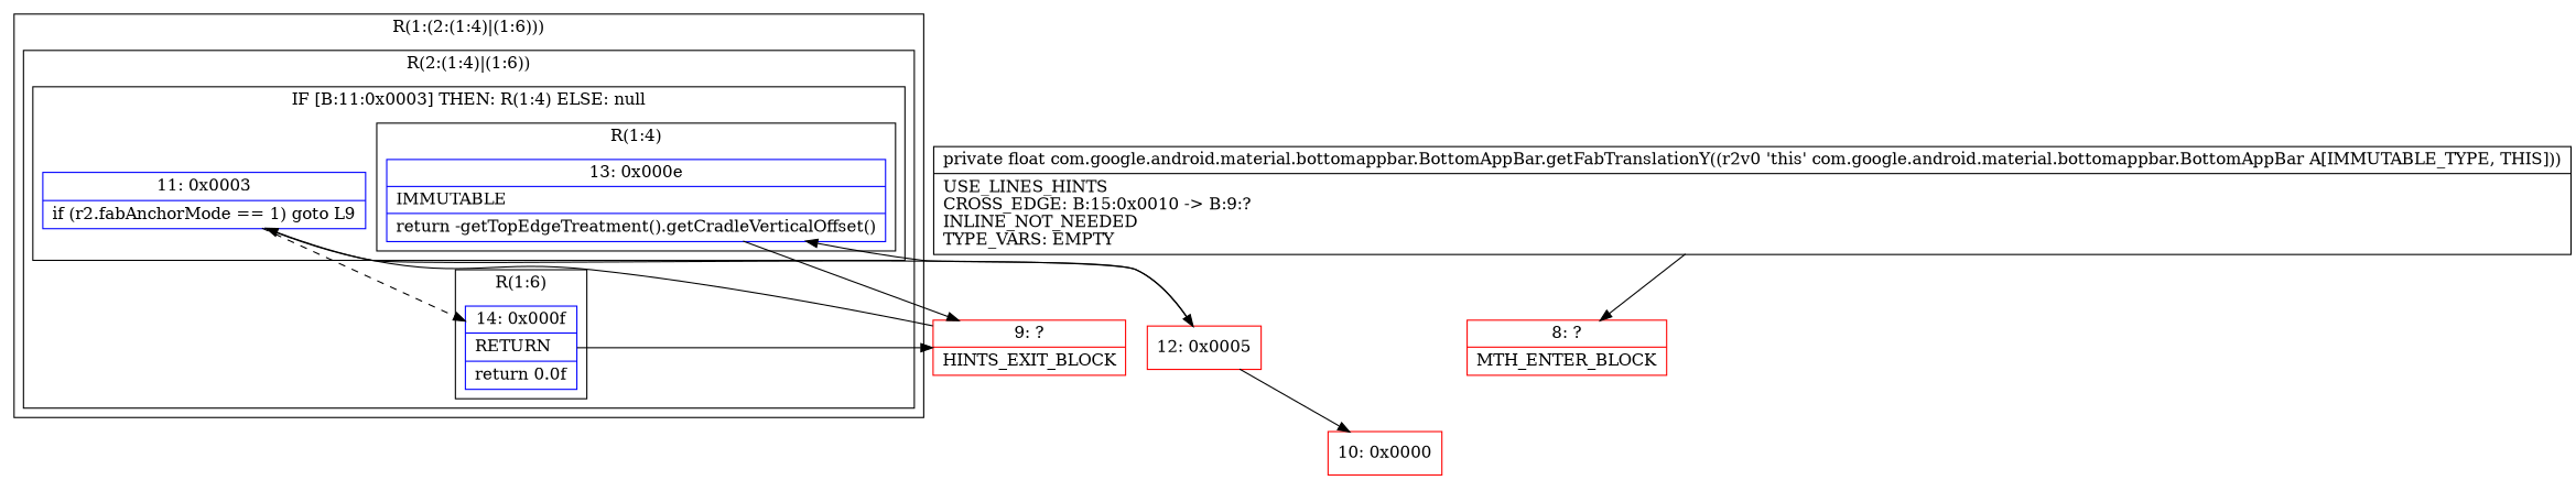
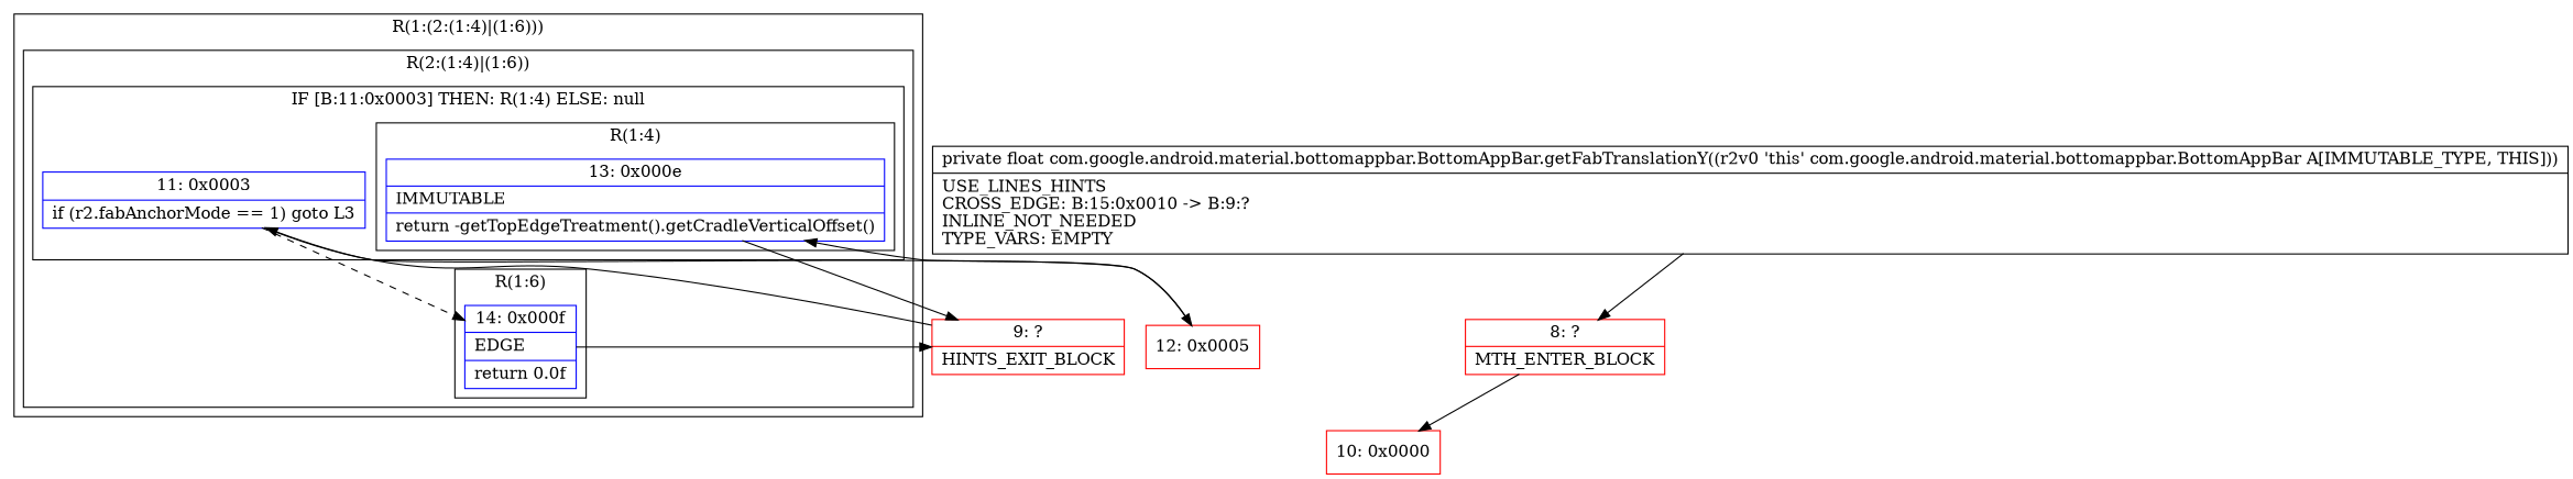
  digraph {
    node [color=red shape=record]
    n1 [color=blue label="{13\:\ 0x000e|IMMUTABLE\l|return \-getTopEdgeTreatment().getCradleVerticalOffset()\l}"]
-   n2 [color=blue label="{11\:\ 0x0003|if (r2.fabAnchorMode == 1) goto L9\l}"]
-   n3 [color=blue label="{14\:\ 0x000f|RETURN\l|return 0.0f\l}"]
+   n2 [color=blue label="{11\:\ 0x0003|if (r2.fabAnchorMode == 1) goto L3\l}"]
+   n3 [color=blue label="{14\:\ 0x000f|EDGE\l|return 0.0f\l}"]
    n4 [label="{9\:\ ?|HINTS_EXIT_BLOCK\l}"]
    n5 [label="{12\:\ 0x0005}"]
    n6 [label="{8\:\ ?|MTH_ENTER_BLOCK\l}"]
    n7 [label="{10\:\ 0x0000}"]
    n8 [label="{private float com.google.android.material.bottomappbar.BottomAppBar.getFabTranslationY((r2v0 'this' com.google.android.material.bottomappbar.BottomAppBar A[IMMUTABLE_TYPE, THIS]))  | USE_LINES_HINTS\lCROSS_EDGE: B:15:0x0010 \-\> B:9:?\lINLINE_NOT_NEEDED\lTYPE_VARS: EMPTY\l}" color=""]
    subgraph cluster_1 {
      label="R(1:(2:(1:4)|(1:6)))"
      subgraph cluster_2 {
        label="R(2:(1:4)|(1:6))"
        subgraph cluster_3 {
          label="IF [B:11:0x0003] THEN: R(1:4) ELSE: null"
          n2
          subgraph cluster_4 {
            label="R(1:4)"
            n1
          }
        }
        subgraph cluster_5 {
          label="R(1:6)"
          n3
        }
      }
    }
    n1 -> n4
    n2 -> n3 [style=dashed]
    n2 -> n5
    n3 -> n4
    n4 -> n2
    n5 -> n1
-   n5 -> n7
+   n6 -> n7
    n8 -> n6
  }
